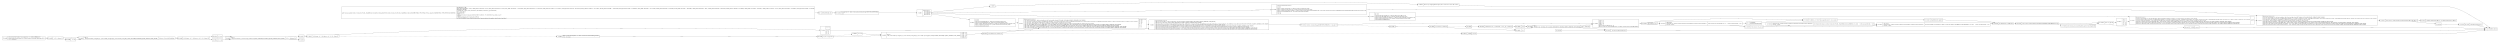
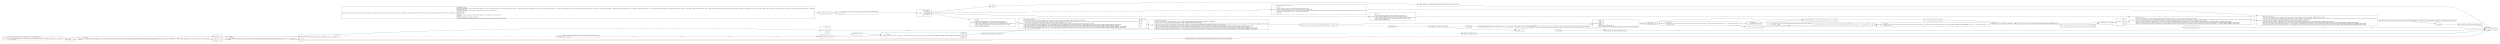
  digraph {
    fontname="Liberation Serif"
    rankdir=LR
    node [fontname="Liberation Serif" shape=record]
    edge [fontname="Liberation Serif"]
    n1 [label="{65\:\ ?|MTH_ENTER_BLOCK\l}"]
    n2 [label="{67\:\ 0x0000|java.lang.Object r0 = kotlin.coroutines.intrinsics.IntrinsicsKt.getCOROUTINE_SUSPENDED()\lr4 = 0\lr6 = 1\l}"]
    n3 [label="{68\:\ 0x000c|switch(r18.label) \{\l    case 0: goto L61;\l    case 1: goto L60;\l    case 2: goto L6;\l    default: goto L3;\l\}\l}"]
    n4 [label="{69\:\ 0x000f}"]
    n5 [label="{71\:\ 0x0017|r2 = r18\lr8 = r19\lkotlin.jvm.internal.Ref$LongRef r10 = (kotlin.jvm.internal.Ref.LongRef) r2.L$3\lkotlin.jvm.internal.Ref$ObjectRef r10 = (kotlin.jvm.internal.Ref.ObjectRef) r2.L$2\lkotlinx.coroutines.channels.ReceiveChannel r11 = (kotlinx.coroutines.channels.ReceiveChannel) r2.L$1\lkotlinx.coroutines.flow.FlowCollector r12 = (kotlinx.coroutines.flow.FlowCollector) r2.L$0\lkotlin.ResultKt.getASSERTIONS(r8)\l}"]
    n6 [label="{72\:\ 0x0031|r2 = r18\lr8 = r19\lkotlin.jvm.internal.Ref$LongRef r9 = (kotlin.jvm.internal.Ref.LongRef) r2.L$3\lkotlin.jvm.internal.Ref$ObjectRef r10 = (kotlin.jvm.internal.Ref.ObjectRef) r2.L$2\lkotlinx.coroutines.channels.ReceiveChannel r11 = (kotlinx.coroutines.channels.ReceiveChannel) r2.L$1\lkotlinx.coroutines.flow.FlowCollector r12 = (kotlinx.coroutines.flow.FlowCollector) r2.L$0\lkotlin.ResultKt.throwOnFailure(r8)\l}"]
    n7 [label="{73\:\ 0x004a|kotlin.ResultKt.throwOnFailure(r19)\lr2 = r18\lr8 = r19\lkotlinx.coroutines.CoroutineScope r9 = (kotlinx.coroutines.CoroutineScope) r2.L$0\lkotlinx.coroutines.flow.FlowCollector r16 = (kotlinx.coroutines.flow.FlowCollector) r2.L$1\lkotlinx.coroutines.channels.ReceiveChannel r9 = kotlinx.coroutines.channels.Produce.produce$default(r9, null, 0, new kotlinx.coroutines.flow.FlowKt__DelayKt$debounceInternal$1$values$1(r2.$this_debounceInternal, null), 3, null)\lkotlin.jvm.internal.Ref$ObjectRef r10 = new kotlin.jvm.internal.Ref.ObjectRef()\lr11 = r9\lr12 = r16\l}"]
    n8 [label="{70\:\ 0x0016|throw new java.lang.IllegalStateException(\"call to 'resume' before 'invoke' with coroutine\")\l}"]
    n9 [label="{125\:\ 0x0165|PHI: r0 r2 r8 r10 r11 r12 \l  PHI: (r0v19 java.lang.Object) = (r0v6 java.lang.Object), (r0v0 java.lang.Object) binds: [B:124:0x015e, B:71:0x0017] A[DONT_GENERATE, DONT_INLINE]\l  PHI: (r2v9 kotlinx.coroutines.flow.FlowKt__DelayKt$debounceInternal$1) = (r2v4 kotlinx.coroutines.flow.FlowKt__DelayKt$debounceInternal$1), (r2v10 kotlinx.coroutines.flow.FlowKt__DelayKt$debounceInternal$1) binds: [B:124:0x015e, B:71:0x0017] A[DONT_GENERATE, DONT_INLINE]\l  PHI: (r8v8 '$result' java.lang.Object) = (r8v3 '$result' java.lang.Object), (r8v9 '$result' java.lang.Object) binds: [B:124:0x015e, B:71:0x0017] A[DONT_GENERATE, DONT_INLINE]\l  PHI: (r10v12 'lastValue' kotlin.jvm.internal.Ref$ObjectRef) = (r10v7 'lastValue' kotlin.jvm.internal.Ref$ObjectRef), (r10v16 'lastValue' kotlin.jvm.internal.Ref$ObjectRef) binds: [B:124:0x015e, B:71:0x0017] A[DONT_GENERATE, DONT_INLINE]\l  PHI: (r11v10 'values' kotlinx.coroutines.channels.ReceiveChannel) = (r11v5 'values' kotlinx.coroutines.channels.ReceiveChannel), (r11v12 'values' kotlinx.coroutines.channels.ReceiveChannel) binds: [B:124:0x015e, B:71:0x0017] A[DONT_GENERATE, DONT_INLINE]\l  PHI: (r12v10 'downstream' kotlinx.coroutines.flow.FlowCollector) = (r12v5 'downstream' kotlinx.coroutines.flow.FlowCollector), (r12v12 'downstream' kotlinx.coroutines.flow.FlowCollector) binds: [B:124:0x015e, B:71:0x0017] A[DONT_GENERATE, DONT_INLINE]\l|r4 = 0\lr6 = 1\l}"]
    n10 [label="{94\:\ 0x00c9|PHI: r0 r2 r4 r8 r9 r10 r11 r12 \l  PHI: (r0v14 java.lang.Object) = (r0v0 java.lang.Object), (r0v15 java.lang.Object) binds: [B:72:0x0031, B:92:0x00c6] A[DONT_GENERATE, DONT_INLINE]\l  PHI: (r2v5 kotlinx.coroutines.flow.FlowKt__DelayKt$debounceInternal$1) = (r2v2 kotlinx.coroutines.flow.FlowKt__DelayKt$debounceInternal$1), (r2v7 kotlinx.coroutines.flow.FlowKt__DelayKt$debounceInternal$1) binds: [B:72:0x0031, B:92:0x00c6] A[DONT_GENERATE, DONT_INLINE]\l  PHI: (r4v5 long) = (r4v0 long), (r4v6 long) binds: [B:72:0x0031, B:92:0x00c6] A[DONT_GENERATE, DONT_INLINE]\l  PHI: (r8v4 '$result' java.lang.Object) = (r8v1 '$result' java.lang.Object), (r8v6 '$result' java.lang.Object) binds: [B:72:0x0031, B:92:0x00c6] A[DONT_GENERATE, DONT_INLINE]\l  PHI: (r9v7 'timeoutMillis' kotlin.jvm.internal.Ref$LongRef) = (r9v4 'timeoutMillis' kotlin.jvm.internal.Ref$LongRef), (r9v10 'timeoutMillis' kotlin.jvm.internal.Ref$LongRef) binds: [B:72:0x0031, B:92:0x00c6] A[DONT_GENERATE, DONT_INLINE]\l  PHI: (r10v8 'lastValue' kotlin.jvm.internal.Ref$ObjectRef) = (r10v5 'lastValue' kotlin.jvm.internal.Ref$ObjectRef), (r10v10 'lastValue' kotlin.jvm.internal.Ref$ObjectRef) binds: [B:72:0x0031, B:92:0x00c6] A[DONT_GENERATE, DONT_INLINE]\l  PHI: (r11v6 'values' kotlinx.coroutines.channels.ReceiveChannel) = (r11v3 'values' kotlinx.coroutines.channels.ReceiveChannel), (r11v8 'values' kotlinx.coroutines.channels.ReceiveChannel) binds: [B:72:0x0031, B:92:0x00c6] A[DONT_GENERATE, DONT_INLINE]\l  PHI: (r12v6 'downstream' kotlinx.coroutines.flow.FlowCollector) = (r12v3 'downstream' kotlinx.coroutines.flow.FlowCollector), (r12v8 'downstream' kotlinx.coroutines.flow.FlowCollector) binds: [B:72:0x0031, B:92:0x00c6] A[DONT_GENERATE, DONT_INLINE]\l|r10.element = null\lr13 = r12\lr12 = r11\lr11 = r10\lr10 = r9\lr9 = r8\lr8 = r2\lr2 = r0\l}"]
    n11 [label="{74\:\ 0x0076|PHI: r0 r2 r4 r6 r8 r10 r11 r12 \l  PHI: (r0v15 java.lang.Object) = (r0v0 java.lang.Object), (r0v19 java.lang.Object) binds: [B:73:0x004a, B:125:0x0165] A[DONT_GENERATE, DONT_INLINE]\l  PHI: (r2v7 kotlinx.coroutines.flow.FlowKt__DelayKt$debounceInternal$1) = (r2v1 kotlinx.coroutines.flow.FlowKt__DelayKt$debounceInternal$1), (r2v9 kotlinx.coroutines.flow.FlowKt__DelayKt$debounceInternal$1) binds: [B:73:0x004a, B:125:0x0165] A[DONT_GENERATE, DONT_INLINE]\l  PHI: (r4v6 long) = (r4v0 long), (r4v7 long) binds: [B:73:0x004a, B:125:0x0165] A[DONT_GENERATE, DONT_INLINE]\l  PHI: (r6v3 int) = (r6v0 int), (r6v4 int) binds: [B:73:0x004a, B:125:0x0165] A[DONT_GENERATE, DONT_INLINE]\l  PHI: (r8v6 '$result' java.lang.Object) = (r8v0 '$result' java.lang.Object), (r8v8 '$result' java.lang.Object) binds: [B:73:0x004a, B:125:0x0165] A[DONT_GENERATE, DONT_INLINE]\l  PHI: (r10v10 'lastValue' kotlin.jvm.internal.Ref$ObjectRef) = (r10v3 'lastValue' kotlin.jvm.internal.Ref$ObjectRef), (r10v12 'lastValue' kotlin.jvm.internal.Ref$ObjectRef) binds: [B:73:0x004a, B:125:0x0165] A[DONT_GENERATE, DONT_INLINE]\l  PHI: (r11v8 'values' kotlinx.coroutines.channels.ReceiveChannel) = (r11v1 'values' kotlinx.coroutines.channels.ReceiveChannel), (r11v10 'values' kotlinx.coroutines.channels.ReceiveChannel) binds: [B:73:0x004a, B:125:0x0165] A[DONT_GENERATE, DONT_INLINE]\l  PHI: (r12v8 'downstream' kotlinx.coroutines.flow.FlowCollector) = (r12v1 'downstream' kotlinx.coroutines.flow.FlowCollector), (r12v10 'downstream' kotlinx.coroutines.flow.FlowCollector) binds: [B:73:0x004a, B:125:0x0165] A[DONT_GENERATE, DONT_INLINE]\l}"]
    n12 [label="{66\:\ ?|MTH_EXIT_BLOCK\l}"]
    n13 [label="{75\:\ 0x007a|if (r10.element == kotlinx.coroutines.flow.internal.NullSurrogate.DONE) goto L58\l}"]
    n14 [label="{76\:\ 0x007c|kotlin.jvm.internal.Ref$LongRef r9 = new kotlin.jvm.internal.Ref.LongRef()\l}"]
    n15 [label="{126\:\ 0x016a}"]
    n16 [label="{127\:\ 0x016c|RETURN\l|return kotlin.Unit.INSTANCE\l}"]
    n17 [label="{78\:\ 0x0085|kotlin.jvm.functions.Function1\<T, java.lang.Long\> r13 = r2.$timeoutMillisSelector\lkotlinx.coroutines.internal.Symbol r14 = kotlinx.coroutines.flow.internal.NullSurrogate.NULL\lT r15 = r10.element\l}"]
    n18 [label="{79\:\ 0x008d|if (r15 != r14) goto L15\l}"]
    n19 [label="{97\:\ 0x00e1|r13 = r12\lr12 = r11\lr11 = r10\lr10 = r9\lr9 = r8\lr8 = r2\lr2 = r0\l}"]
    n20 [label="{98\:\ 0x00e8|PHI: r2 r4 r8 r9 r10 r11 r12 r13 \l  PHI: (r2v3 java.lang.Object) = (r2v6 java.lang.Object), (r2v8 java.lang.Object) binds: [B:94:0x00c9, B:97:0x00e1] A[DONT_GENERATE, DONT_INLINE]\l  PHI: (r4v1 long) = (r4v5 long), (r4v6 long) binds: [B:94:0x00c9, B:97:0x00e1] A[DONT_GENERATE, DONT_INLINE]\l  PHI: (r8v2 kotlinx.coroutines.flow.FlowKt__DelayKt$debounceInternal$1) = (r8v5 kotlinx.coroutines.flow.FlowKt__DelayKt$debounceInternal$1), (r8v7 kotlinx.coroutines.flow.FlowKt__DelayKt$debounceInternal$1) binds: [B:94:0x00c9, B:97:0x00e1] A[DONT_GENERATE, DONT_INLINE]\l  PHI: (r9v5 '$result' java.lang.Object) = (r9v8 '$result' java.lang.Object), (r9v11 '$result' java.lang.Object) binds: [B:94:0x00c9, B:97:0x00e1] A[DONT_GENERATE, DONT_INLINE]\l  PHI: (r10v6 'timeoutMillis' kotlin.jvm.internal.Ref$LongRef) = (r10v9 'timeoutMillis' kotlin.jvm.internal.Ref$LongRef), (r10v11 'timeoutMillis' kotlin.jvm.internal.Ref$LongRef) binds: [B:94:0x00c9, B:97:0x00e1] A[DONT_GENERATE, DONT_INLINE]\l  PHI: (r11v4 'lastValue' kotlin.jvm.internal.Ref$ObjectRef) = (r11v7 'lastValue' kotlin.jvm.internal.Ref$ObjectRef), (r11v9 'lastValue' kotlin.jvm.internal.Ref$ObjectRef) binds: [B:94:0x00c9, B:97:0x00e1] A[DONT_GENERATE, DONT_INLINE]\l  PHI: (r12v4 'values' kotlinx.coroutines.channels.ReceiveChannel) = (r12v7 'values' kotlinx.coroutines.channels.ReceiveChannel), (r12v9 'values' kotlinx.coroutines.channels.ReceiveChannel) binds: [B:94:0x00c9, B:97:0x00e1] A[DONT_GENERATE, DONT_INLINE]\l  PHI: (r13v3 'downstream' kotlinx.coroutines.flow.FlowCollector) = (r13v4 'downstream' kotlinx.coroutines.flow.FlowCollector), (r13v7 'downstream' kotlinx.coroutines.flow.FlowCollector) binds: [B:94:0x00c9, B:97:0x00e1] A[DONT_GENERATE, DONT_INLINE]\l}"]
    n21 [label="{80\:\ 0x008f|r15 = null\l}"]
    n22 [label="{81\:\ 0x0090|PHI: r15 \l  PHI: (r15v4 'value$iv' java.lang.Object) = (r15v3 'value$iv' java.lang.Object), (r15v8 'value$iv' java.lang.Object) binds: [B:79:0x008d, B:80:0x008f] A[DONT_GENERATE, DONT_INLINE]\l|r9.element = r13.invoke(r15).longValue()\l}"]
    n23 [label="{82\:\ 0x00a0|if ((r9.element \> r4 ? 1 : (r9.element == r4 ? 0 : \-1)) \< 0) goto L56\l}"]
    n24 [label="{83\:\ 0x00a2|r13 = true\l}"]
    n25 [label="{84\:\ 0x00a4|r13 = false\l}"]
    n26 [label="{85\:\ 0x00a5|PHI: r13 \l  PHI: (r13v14 boolean) = (r13v13 boolean), (r13v20 boolean) binds: [B:84:0x00a4, B:83:0x00a2] A[DONT_GENERATE, DONT_INLINE]\l|if (r13 == false) goto L54\l}"]
    n27 [label="{86\:\ 0x00a7}"]
    n28 [label="{95\:\ 0x00d3}"]
    n29 [label="{87\:\ 0x00ab|if ((r9.element \> r4 ? 1 : (r9.element == r4 ? 0 : \-1)) != 0) goto L57\l}"]
+   n30 [label="{96\:\ 0x00e0|throw new java.lang.IllegalArgumentException(\"Debounce timeout should not be negative\".toString())\l}"]
    n31 [label="{88\:\ 0x00ad|kotlinx.coroutines.internal.Symbol r13 = kotlinx.coroutines.flow.internal.NullSurrogate.NULL\lT r14 = r10.element\l}"]
    n32 [label="{89\:\ 0x00b2|if (r14 != r13) goto L24\l}"]
    n33 [label="{90\:\ 0x00b4|r14 = null\l}"]
    n34 [label="{91\:\ 0x00b5|PHI: r14 \l  PHI: (r14v6 'value$iv' java.lang.Object) = (r14v5 'value$iv' java.lang.Object), (r14v7 'value$iv' java.lang.Object) binds: [B:89:0x00b2, B:90:0x00b4] A[DONT_GENERATE, DONT_INLINE]\l|r2.L$0 = r12\lr2.L$1 = r11\lr2.L$2 = r10\lr2.L$3 = r9\lr2.label = r6\l}"]
    n35 [label="{92\:\ 0x00c6|if (r12.emit(r14, r2) != r0) goto L27\l}"]
    n36 [label="{93\:\ 0x00c8|RETURN\l|return r0\l}"]
    n37 [label="{99\:\ 0x00ec|if (kotlinx.coroutines.Debug.getASSERTIONS_ENABLED() == false) goto L39\l}"]
    n38 [label="{100\:\ 0x00ee}"]
    n39 [label="{111\:\ 0x0106|r8.L$0 = r13\lr8.L$1 = r12\lr8.L$2 = r11\lr8.L$3 = r10\lr8.label = 2\lkotlin.coroutines.Continuation r15 = r8\lkotlinx.coroutines.selects.SelectBuilderImpl r0 = new kotlinx.coroutines.selects.SelectBuilderImpl(r15)\l}"]
    n40 [label="{101\:\ 0x00f1|if (r11.element == 0) goto L38\l}"]
    n41 [label="{128\:\ 0x0122|SYNTHETIC\lEXC_TOP_SPLITTER\l}"]
    n42 [label="{102\:\ 0x00f3}"]
    n43 [label="{106\:\ 0x00fc|r0 = 1\l}"]
    n44 [label="{103\:\ 0x00f7|if ((r10.element \> r4 ? 1 : (r10.element == r4 ? 0 : \-1)) \<= 0) goto L34\l}"]
    n45 [label="{107\:\ 0x00fd|PHI: r0 \l  PHI: (r0v11 int) = (r0v10 int), (r0v13 int) binds: [B:106:0x00fc, B:105:0x00fa] A[DONT_GENERATE, DONT_INLINE]\l|if (r0 == 0) goto L36\l}"]
    n46 [label="{105\:\ 0x00fa|r0 = 0\l}"]
    n47 [label="{110\:\ 0x0105|throw new java.lang.AssertionError()\l}"]
    n48 [label="{109\:\ 0x0100}"]
    n49 [label="{112\:\ 0x0122|TRY_ENTER\lTryCatch #0 \{all \-\> 0x0147, blocks: (B:112:0x0122, B:114:0x012b, B:115:0x0137), top: B:128:0x0122 \}\lCatch: all \-\> 0x0147\l|kotlinx.coroutines.selects.SelectBuilder r0 = r0     \/\/ Catch: java.lang.Throwable \-\> L147\l}"]
    n50 [label="{117\:\ 0x0147|ExcHandler: all \-\> 0x0147\l|java.lang.Throwable r0 = move\-exception\l}"]
    n51 [label="{113\:\ 0x0129|if (r11.element == 0) goto L44\l}"]
    n52 [label="{129\:\ ?|SYNTHETIC\lEXC_BOTTOM_SPLITTER\l}"]
    n53 [label="{118\:\ 0x0148|r0.handleBuilderException(r0)\l}"]
    n54 [label="{114\:\ 0x012b|TryCatch #0 \{all \-\> 0x0147, blocks: (B:112:0x0122, B:114:0x012b, B:115:0x0137), top: B:128:0x0122 \}\lCatch: all \-\> 0x0147\l|r0.onTimeout(r10.element, new kotlinx.coroutines.flow.FlowKt__DelayKt$debounceInternal$1$3$1(r13, r11, null))     \/\/ Catch: java.lang.Throwable \-\> L147\l}"]
    n55 [label="{115\:\ 0x0137|TRY_LEAVE\lTryCatch #0 \{all \-\> 0x0147, blocks: (B:112:0x0122, B:114:0x012b, B:115:0x0137), top: B:128:0x0122 \}\lCatch: all \-\> 0x0147\l|r0.invoke(r12.getOnReceiveCatching(), new kotlinx.coroutines.flow.FlowKt__DelayKt$debounceInternal$1$3$2(r11, r13, null))     \/\/ Catch: java.lang.Throwable \-\> L147\l}"]
    n56 [label="{119\:\ 0x014b|java.lang.Object r0 = r0.getResult()\l}"]
    n57 [label="{120\:\ 0x0153|if (r0 != kotlin.coroutines.intrinsics.IntrinsicsKt.getCOROUTINE_SUSPENDED()) goto L48\l}"]
    n58 [label="{121\:\ 0x0155|kotlin.coroutines.jvm.internal.DebugProbes.probeCoroutineSuspended(r8)\l}"]
    n59 [label="{122\:\ 0x015b|if (r0 != r2) goto L50\l}"]
    n60 [label="{123\:\ 0x015d|RETURN\l|return r2\l}"]
    n61 [label="{124\:\ 0x015e|r0 = r2\lr2 = r8\lr8 = r9\lr10 = r11\lr11 = r12\lr12 = r13\l}"]
    n62 [label="{public final java.lang.Object kotlinx.coroutines.flow.FlowKt__DelayKt$debounceInternal$1.invokeSuspend((r18v0 'this' kotlinx.coroutines.flow.FlowKt__DelayKt$debounceInternal$1 A[IMMUTABLE_TYPE, THIS]), (r19v0 java.lang.Object A[IMMUTABLE_TYPE, METHOD_ARGUMENT]))  | INCONSISTENT_CODE\lCROSS_EDGE: B:93:0x00c8 \-\> B:66:?, CROSS_EDGE: B:110:0x0105 \-\> B:66:?, CROSS_EDGE: B:123:0x015d \-\> B:66:?, BACK_EDGE: B:124:0x015e \-\> B:125:0x0165, CROSS_EDGE: B:120:0x0153 \-\> B:122:0x015b, CROSS_EDGE: B:113:0x0129 \-\> B:115:0x0137, CROSS_EDGE: B:118:0x0148 \-\> B:119:0x014b, CROSS_EDGE: B:128:0x0122 \-\> B:117:0x0147, CROSS_EDGE: B:106:0x00fc \-\> B:107:0x00fd, CROSS_EDGE: B:101:0x00f1 \-\> B:106:0x00fc, CROSS_EDGE: B:99:0x00ec \-\> B:111:0x0106, CROSS_EDGE: B:89:0x00b2 \-\> B:91:0x00b5, CROSS_EDGE: B:97:0x00e1 \-\> B:98:0x00e8, CROSS_EDGE: B:96:0x00e0 \-\> B:66:?, CROSS_EDGE: B:84:0x00a4 \-\> B:85:0x00a5, CROSS_EDGE: B:79:0x008d \-\> B:81:0x0090, CROSS_EDGE: B:77:0x0083 \-\> B:97:0x00e1, CROSS_EDGE: B:127:0x016c \-\> B:66:?, CROSS_EDGE: B:72:0x0031 \-\> B:94:0x00c9, CROSS_EDGE: B:73:0x004a \-\> B:74:0x0076\lINLINE_NOT_NEEDED\lTryCatch #0 \{all \-\> 0x0147, blocks: (B:112:0x0122, B:114:0x012b, B:115:0x0137), top: B:128:0x0122 \}\lTYPE_VARS: EMPTY\lJadxCommentsAttr\{\l WARN: \l \-\> Unsupported multi\-entry loop pattern (BACK_EDGE: B:124:0x015e \-\> B:125:0x0165). Please submit an issue!!!\l DEBUG: \l \-\> Don't trust debug lines info. Repeating lines: [208=4]\}\lMETHOD_OVERRIDE: [kotlin.coroutines.jvm.internal.BaseContinuationImpl.invokeSuspend(java.lang.Object):java.lang.Object]\l}"]
    n1 -> n2
    n2 -> n3
    n3 -> n4
    n3 -> n5
    n3 -> n6
    n3 -> n7
    n4 -> n8
    n5 -> n9
    n6 -> n10
    n7 -> n11
    n8 -> n12
    n9 -> n11
    n10 -> n20
    n11 -> n13
    n13 -> n14 [style=dashed]
    n13 -> n15
    n15 -> n16
    n16 -> n12
    n17 -> n18
    n18 -> n21 [style=dashed]
    n18 -> n22
    n19 -> n20
    n20 -> n37
    n21 -> n22
    n22 -> n23
    n23 -> n24 [style=dashed]
    n23 -> n25
    n24 -> n26
    n25 -> n26
    n26 -> n27 [style=dashed]
    n26 -> n28
    n27 -> n29
+   n28 -> n30
    n29 -> n19
    n29 -> n31 [style=dashed]
+   n30 -> n12
    n31 -> n32
    n32 -> n33 [style=dashed]
    n32 -> n34
    n33 -> n34
    n34 -> n35
    n35 -> n10
    n35 -> n36 [style=dashed]
    n36 -> n12
    n37 -> n38 [style=dashed]
    n37 -> n39
    n38 -> n40
    n39 -> n41
    n40 -> n42 [style=dashed]
    n40 -> n43
    n41 -> n49
    n41 -> n50
    n42 -> n44
    n43 -> n45
    n44 -> n43 [style=dashed]
    n44 -> n46
    n45 -> n39 [style=dashed]
    n45 -> n47
    n46 -> n45
    n47 -> n12
    n48 -> n47
    n49 -> n51
    n49 -> n52
    n50 -> n53
    n51 -> n54 [style=dashed]
    n51 -> n55
    n52 -> n50
    n53 -> n56
    n54 -> n55
    n55 -> n56
    n56 -> n57
    n57 -> n58 [style=dashed]
    n57 -> n59
    n58 -> n59
    n59 -> n60 [style=dashed]
    n59 -> n61
    n60 -> n12
    n61 -> n9
    n62 -> n1
  }
